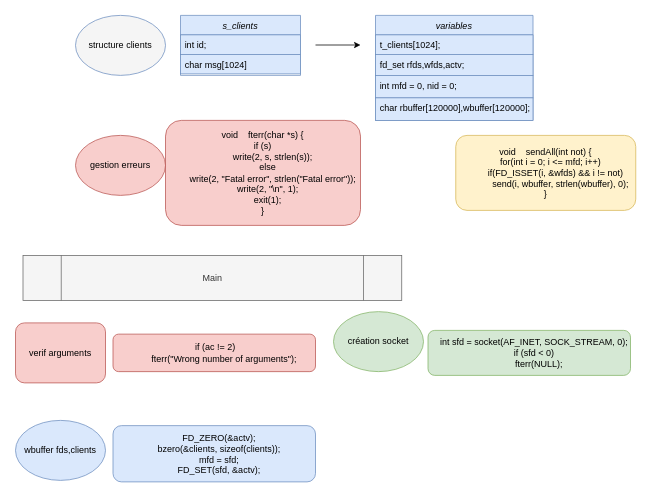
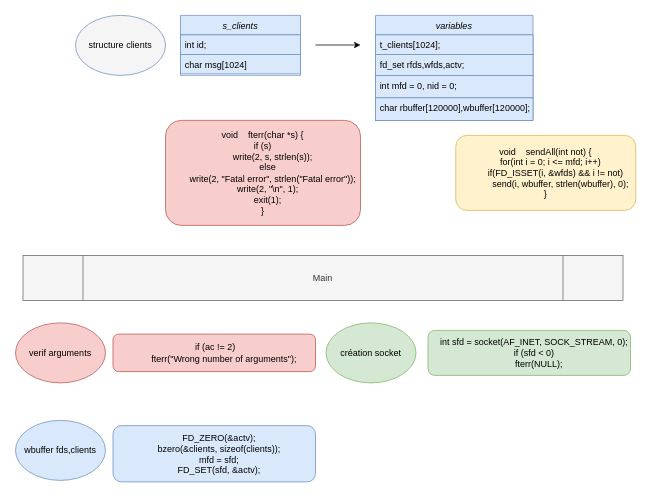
  <mxCell id="0" />
  <mxCell id="1" parent="0" />
  <mxCell id="2" value="s_clients" style="swimlane;fontStyle=2;align=center;verticalAlign=top;childLayout=stackLayout;horizontal=1;startSize=26;horizontalStack=0;resizeParent=1;resizeLast=0;collapsible=1;marginBottom=0;rounded=0;shadow=0;strokeWidth=1;fillColor=#dae8fc;strokeColor=#6c8ebf;" parent="1" vertex="1"><mxGeometry x="240" width="160" height="80" as="geometry" y="20"><mxRectangle x="230" y="140" width="160" height="26" as="alternateBounds" /></mxGeometry></mxCell>
  <mxCell id="3" value="int id;" style="text;align=left;verticalAlign=top;spacingLeft=4;spacingRight=4;overflow=hidden;rotatable=0;points=[[0,0.5],[1,0.5]];portConstraint=eastwest;fillColor=#dae8fc;strokeColor=#6c8ebf;" parent="2" vertex="1"><mxGeometry y="26" width="160" height="26" as="geometry" /></mxCell>
  <mxCell id="4" value="char msg[1024]" style="text;align=left;verticalAlign=top;spacingLeft=4;spacingRight=4;overflow=hidden;rotatable=0;points=[[0,0.5],[1,0.5]];portConstraint=eastwest;rounded=0;shadow=0;html=0;fillColor=#dae8fc;strokeColor=#6c8ebf;" parent="2" vertex="1"><mxGeometry y="52" width="160" height="26" as="geometry" /></mxCell>
  <mxCell id="5" value="structure clients" style="ellipse;whiteSpace=wrap;html=1;fillColor=#f5f5f5;strokeColor=#6c8ebf;" vertex="1" parent="1"><mxGeometry x="100" width="120" height="80" as="geometry" y="20" /></mxCell>
  <mxCell id="6" value="variables" style="swimlane;fontStyle=2;align=center;verticalAlign=top;childLayout=stackLayout;horizontal=1;startSize=26;horizontalStack=0;resizeParent=1;resizeLast=0;collapsible=1;marginBottom=0;rounded=0;shadow=0;strokeWidth=1;fillColor=#dae8fc;strokeColor=#6c8ebf;" vertex="1" parent="1"><mxGeometry x="500" width="210" height="140" as="geometry" y="20"><mxRectangle x="230" y="140" width="160" height="26" as="alternateBounds" /></mxGeometry></mxCell>
  <mxCell id="7" value="t_clients[1024];" style="text;align=left;verticalAlign=top;spacingLeft=4;spacingRight=4;overflow=hidden;rotatable=0;points=[[0,0.5],[1,0.5]];portConstraint=eastwest;fillColor=#dae8fc;strokeColor=#6c8ebf;" vertex="1" parent="6"><mxGeometry y="26" width="210" height="26" as="geometry" /></mxCell>
  <mxCell id="8" value="fd_set rfds,wfds,actv;" style="text;align=left;verticalAlign=top;spacingLeft=4;spacingRight=4;overflow=hidden;rotatable=0;points=[[0,0.5],[1,0.5]];portConstraint=eastwest;rounded=0;shadow=0;html=0;fillColor=#dae8fc;strokeColor=#6c8ebf;" vertex="1" parent="6"><mxGeometry y="52" width="210" height="28" as="geometry" /></mxCell>
  <mxCell id="9" value="int mfd = 0, nid = 0;" style="text;align=left;verticalAlign=top;spacingLeft=4;spacingRight=4;overflow=hidden;rotatable=0;points=[[0,0.5],[1,0.5]];portConstraint=eastwest;rounded=0;shadow=0;html=0;fillColor=#dae8fc;strokeColor=#6c8ebf;" vertex="1" parent="6"><mxGeometry y="80" width="210" height="30" as="geometry" /></mxCell>
  <mxCell id="10" value="char rbuffer[120000],wbuffer[120000];" style="text;align=left;verticalAlign=top;spacingLeft=4;spacingRight=4;overflow=hidden;rotatable=0;points=[[0,0.5],[1,0.5]];portConstraint=eastwest;rounded=0;shadow=0;html=0;fillColor=#dae8fc;strokeColor=#6c8ebf;" vertex="1" parent="6"><mxGeometry y="110" width="210" height="30" as="geometry" /></mxCell>
- <mxCell id="11" value="gestion erreurs" style="ellipse;whiteSpace=wrap;html=1;fillColor=#f8cecc;strokeColor=#b85450;" vertex="1" parent="1"><mxGeometry x="100" y="180" width="120" height="80" as="geometry" /></mxCell>
  <mxCell id="12" value="void&amp;nbsp; &amp;nbsp; fterr(char *s) {&lt;br&gt;if (s)&lt;br&gt;&amp;nbsp; &amp;nbsp; &amp;nbsp; &amp;nbsp; write(2, s, strlen(s));&lt;br&gt;&amp;nbsp; &amp;nbsp; else&lt;br&gt;&amp;nbsp; &amp;nbsp; &amp;nbsp; &amp;nbsp; write(2, &quot;Fatal error&quot;, strlen(&quot;Fatal error&quot;));&lt;br&gt;&amp;nbsp; &amp;nbsp; write(2, &quot;\n&quot;, 1);&lt;br&gt;&amp;nbsp; &amp;nbsp; exit(1);&lt;br&gt;}" style="rounded=1;whiteSpace=wrap;html=1;fillColor=#f8cecc;strokeColor=#b85450;" vertex="1" parent="1"><mxGeometry x="220" y="160" width="260" height="140" as="geometry" /></mxCell>
  <mxCell id="13" value="&lt;div&gt;void&amp;nbsp; &amp;nbsp; sendAll(int not) {&lt;/div&gt;&lt;div&gt;&amp;nbsp; &amp;nbsp; for(int i = 0; i &amp;lt;= mfd; i++)&lt;/div&gt;&lt;div&gt;&amp;nbsp; &amp;nbsp; &amp;nbsp; &amp;nbsp; if(FD_ISSET(i, &amp;amp;wfds) &amp;amp;&amp;amp; i != not)&lt;/div&gt;&lt;div&gt;&amp;nbsp; &amp;nbsp; &amp;nbsp; &amp;nbsp; &amp;nbsp; &amp;nbsp; send(i, wbuffer, strlen(wbuffer), 0);&lt;/div&gt;&lt;div&gt;}&lt;/div&gt;" style="rounded=1;whiteSpace=wrap;html=1;fillColor=#fff2cc;strokeColor=#d6b656;" vertex="1" parent="1"><mxGeometry x="607" y="180" width="240" height="100" as="geometry" /></mxCell>
- <mxCell id="14" value="Main" style="shape=process;whiteSpace=wrap;html=1;backgroundOutline=1;fillColor=#f5f5f5;strokeColor=#666666;fontColor=#333333;" vertex="1" parent="1"><mxGeometry x="30" y="340" width="505" height="60" as="geometry" /></mxCell>
+ <mxCell id="14" value="Main" style="shape=process;whiteSpace=wrap;html=1;backgroundOutline=1;fillColor=#f5f5f5;strokeColor=#666666;fontColor=#333333;" vertex="1" parent="1"><mxGeometry x="30" y="340" width="800" height="60" as="geometry" /></mxCell>
  <mxCell id="15" value="&lt;div&gt;&amp;nbsp;if (ac != 2)&lt;/div&gt;&lt;div&gt;&amp;nbsp; &amp;nbsp; &amp;nbsp; &amp;nbsp; fterr(&quot;Wrong number of arguments&quot;);&lt;/div&gt;" style="rounded=1;whiteSpace=wrap;html=1;fillColor=#f8cecc;strokeColor=#b85450;" vertex="1" parent="1"><mxGeometry x="150" y="445" width="270" height="50" as="geometry" /></mxCell>
- <mxCell id="16" value="verif arguments" style="whiteSpace=wrap;html=1;fillColor=#f8cecc;strokeColor=#b85450;rounded=1;" vertex="1" parent="1"><mxGeometry y="430" width="120" height="80" as="geometry" x="20" /></mxCell>
+ <mxCell id="16" value="verif arguments" style="ellipse;whiteSpace=wrap;html=1;fillColor=#f8cecc;strokeColor=#b85450;" vertex="1" parent="1"><mxGeometry y="430" width="120" height="80" as="geometry" x="20" /></mxCell>
  <mxCell id="17" value="&lt;div&gt;&amp;nbsp; &amp;nbsp; int sfd = socket(AF_INET, SOCK_STREAM, 0);&lt;/div&gt;&lt;div&gt;&amp;nbsp; &amp;nbsp; if (sfd &amp;lt; 0)&lt;/div&gt;&lt;div&gt;&amp;nbsp; &amp;nbsp; &amp;nbsp; &amp;nbsp; fterr(NULL);&lt;/div&gt;" style="rounded=1;whiteSpace=wrap;html=1;fillColor=#d5e8d4;strokeColor=#82b366;" vertex="1" parent="1"><mxGeometry x="570" y="440" width="270" height="60" as="geometry" /></mxCell>
- <mxCell id="18" value="création socket" style="ellipse;whiteSpace=wrap;html=1;fillColor=#d5e8d4;strokeColor=#82b366;" vertex="1" parent="1"><mxGeometry x="444" y="415" width="120" height="80" as="geometry" /></mxCell>
+ <mxCell id="18" value="création socket" style="ellipse;whiteSpace=wrap;html=1;fillColor=#d5e8d4;strokeColor=#82b366;" vertex="1" parent="1"><mxGeometry x="434" y="430" width="120" height="80" as="geometry" /></mxCell>
  <mxCell id="19" value="" style="endArrow=classic;html=1;rounded=0;" edge="1" parent="1"><mxGeometry width="50" height="50" relative="1" as="geometry"><mxPoint x="420" y="59.5" as="sourcePoint" /><mxPoint x="480" y="59.5" as="targetPoint" /></mxGeometry></mxCell>
  <mxCell id="20" value="wbuffer fds,clients" style="ellipse;whiteSpace=wrap;html=1;fillColor=#dae8fc;strokeColor=#6c8ebf;" vertex="1" parent="1"><mxGeometry y="560" width="120" height="80" as="geometry" x="20" /></mxCell>
  <mxCell id="21" value="&lt;div&gt;&amp;nbsp; &amp;nbsp; FD_ZERO(&amp;amp;actv);&lt;/div&gt;&lt;div&gt;&amp;nbsp; &amp;nbsp; bzero(&amp;amp;clients, sizeof(clients));&lt;/div&gt;&lt;div&gt;&amp;nbsp; &amp;nbsp; mfd = sfd;&lt;/div&gt;&lt;div&gt;&amp;nbsp; &amp;nbsp; FD_SET(sfd, &amp;amp;actv);&lt;/div&gt;" style="rounded=1;whiteSpace=wrap;html=1;fillColor=#dae8fc;strokeColor=#6c8ebf;" vertex="1" parent="1"><mxGeometry x="150" y="567" width="270" height="75" as="geometry" /></mxCell>
